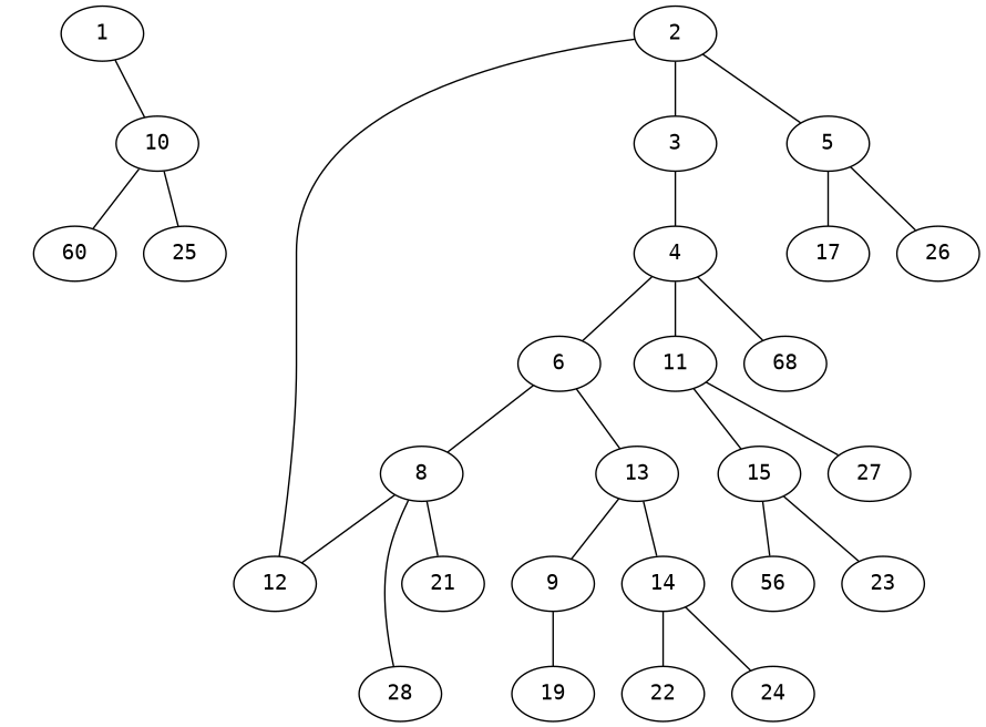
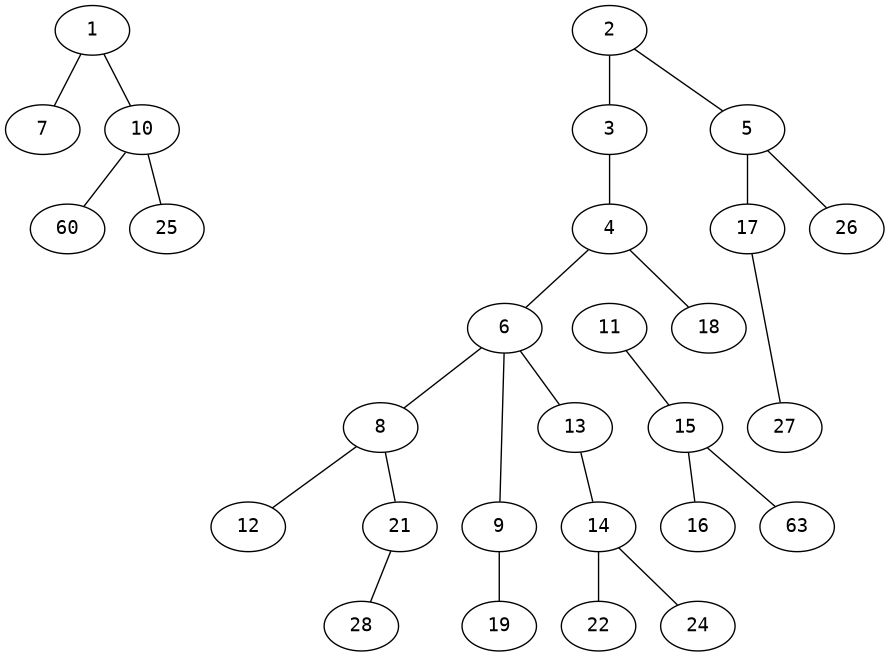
  graph {
    fontname="DejaVu Sans Mono"
    node [fontname="DejaVu Sans Mono"]
    edge [fontname="DejaVu Sans Mono"]
    1
+   7
    10
    2
    3
    5
    12
    n8 [label=60]
    25
    4
    17
    26
    6
    11
-   18 [label=68]
+   18
    8
    9
    13
    21
    15
    27
    19
    14
    28
-   16 [label=56]
-   23
+   16
+   23 [label=63]
    22
    24
+   1 -- 7
    1 -- 10
    10 -- n8
    10 -- 25
    2 -- 3
    2 -- 5
-   2 -- 12
    3 -- 4
    5 -- 17
    5 -- 26
    4 -- 6
-   4 -- 11
    4 -- 18
    6 -- 8
-   13 -- 9
+   6 -- 9
    6 -- 13
    11 -- 15
-   11 -- 27
+   17 -- 27
    8 -- 12
    8 -- 21
    9 -- 19
    13 -- 14
-   8 -- 28
+   21 -- 28
    15 -- 16
    15 -- 23
    14 -- 22
    14 -- 24
  }
